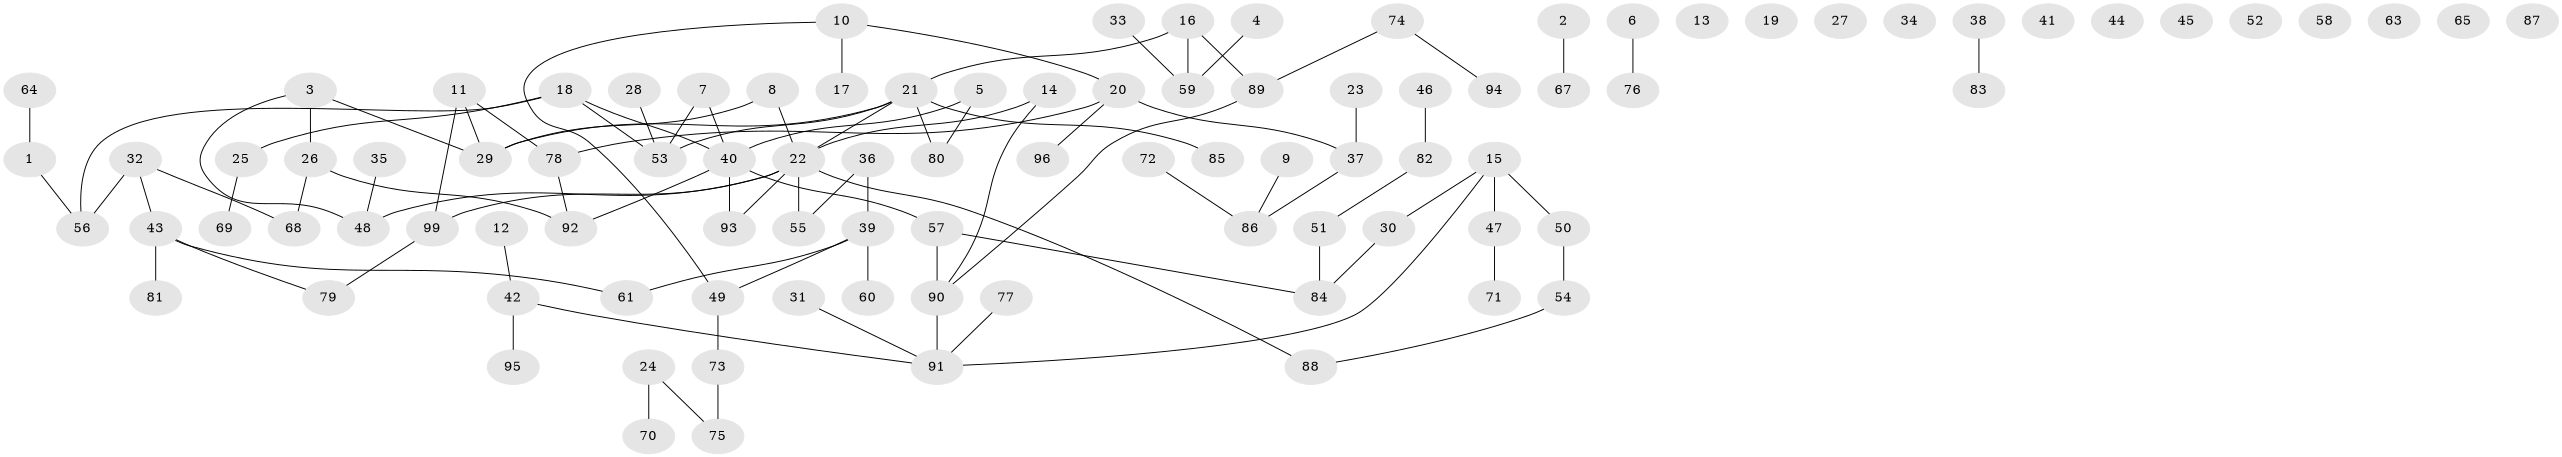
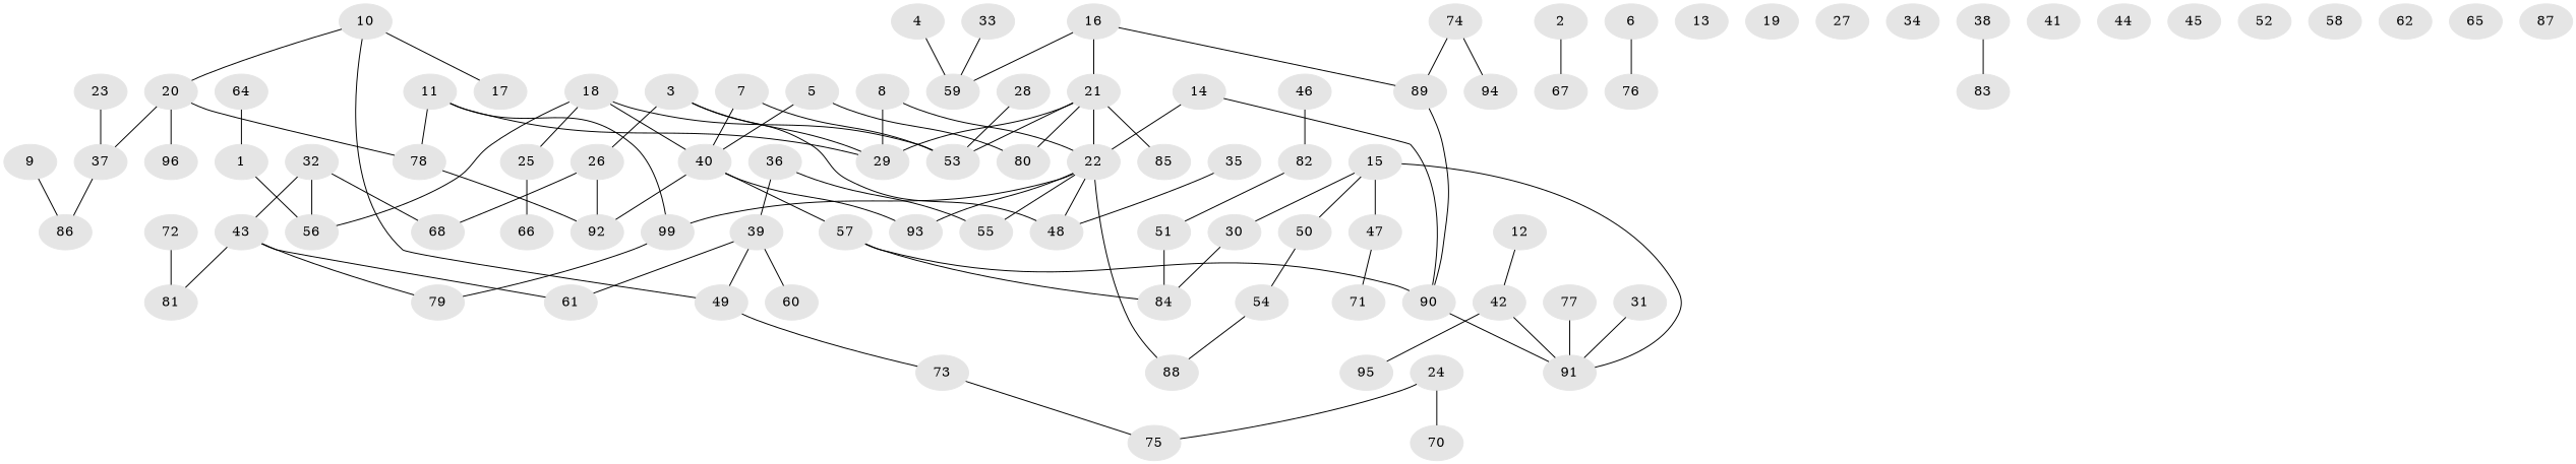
  graph {
    node [color=gray90 style=filled]
    1
    56
    2
    67
    3
    26
    29
    48
    68
    92
    4
    59
    5
    40
    80
    93
    57
    6
    76
    7
    53
    8
    22
    n24 [label=99]
    55
    88
    9
    86
    10
    17
    20
    49
    78
    37
    96
    73
    11
    79
    12
    42
    91
    95
    13
    14
    90
    15
    30
    47
    50
    84
    71
    54
    16
    21
    89
    85
    18
    25
-   66 [label=69]
+   66
    19
    23
    24
    70
    75
    27
    28
    31
    32
    43
    61
    81
    33
    34
    35
    36
    39
    60
    38
    83
    41
    44
    45
    46
    82
    51
    52
    58
-   62 [label=63]
+   62
    64
    65
    72
    74
    94
    77
    87
    1 -- 56
    2 -- 67
    3 -- 26
    3 -- 29
    3 -- 48
    26 -- 68
    26 -- 92
    4 -- 59
    5 -- 40
    5 -- 80
    40 -- 92
    40 -- 93
    40 -- 57
    57 -- 90
    57 -- 84
    6 -- 76
    7 -- 40
    7 -- 53
    8 -- 29
    8 -- 22
    22 -- 48
    22 -- 93
    22 -- n24
    22 -- 55
    22 -- 88
    n24 -- 79
    9 -- 86
    10 -- 17
    10 -- 20
    10 -- 49
    20 -- 78
    20 -- 37
    20 -- 96
    49 -- 73
    78 -- 92
    37 -- 86
    73 -- 75
    11 -- 29
    11 -- n24
    11 -- 78
    12 -- 42
    42 -- 91
    42 -- 95
    14 -- 22
    14 -- 90
    90 -- 91
    15 -- 91
    15 -- 30
    15 -- 47
    15 -- 50
    30 -- 84
    47 -- 71
    50 -- 54
    54 -- 88
    16 -- 59
    16 -- 21
    16 -- 89
    21 -- 29
    21 -- 80
    21 -- 53
    21 -- 22
    21 -- 85
    89 -- 90
    18 -- 56
    18 -- 40
    18 -- 53
    18 -- 25
    25 -- 66
    23 -- 37
    24 -- 70
    24 -- 75
    28 -- 53
    31 -- 91
    32 -- 56
    32 -- 68
    32 -- 43
    43 -- 79
    43 -- 61
    43 -- 81
    33 -- 59
    35 -- 48
    36 -- 55
    36 -- 39
    39 -- 49
    39 -- 61
    39 -- 60
    38 -- 83
    46 -- 82
    82 -- 51
    51 -- 84
    64 -- 1
-   72 -- 86
+   72 -- 81
    74 -- 89
    74 -- 94
    77 -- 91
  }
